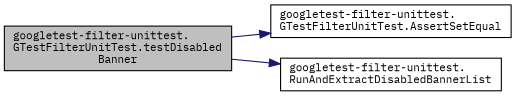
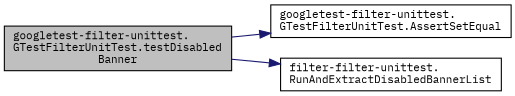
  digraph {
    rankdir=LR
    fontname="IBM Plex Mono"
    node [color=black fontname="IBM Plex Mono" fontsize=10 shape=record]
    edge [color=midnightblue fontname="IBM Plex Mono" fontsize=10 labelfontname=Helvetica labelfontsize=10 style=solid]
    n1 [fillcolor=grey75 fontcolor=black height=0.2 label="googletest-filter-unittest.\lGTestFilterUnitTest.testDisabled\lBanner" style=filled width=0.4]
    n2 [height=0.2 label="googletest-filter-unittest.\lGTestFilterUnitTest.AssertSetEqual" width=0.4]
-   n3 [height=0.2 label="googletest-filter-unittest.\lRunAndExtractDisabledBannerList" width=0.4]
+   n3 [height=0.2 label="filter-filter-unittest.\lRunAndExtractDisabledBannerList" width=0.4]
    n1 -> n2
    n1 -> n3
  }
